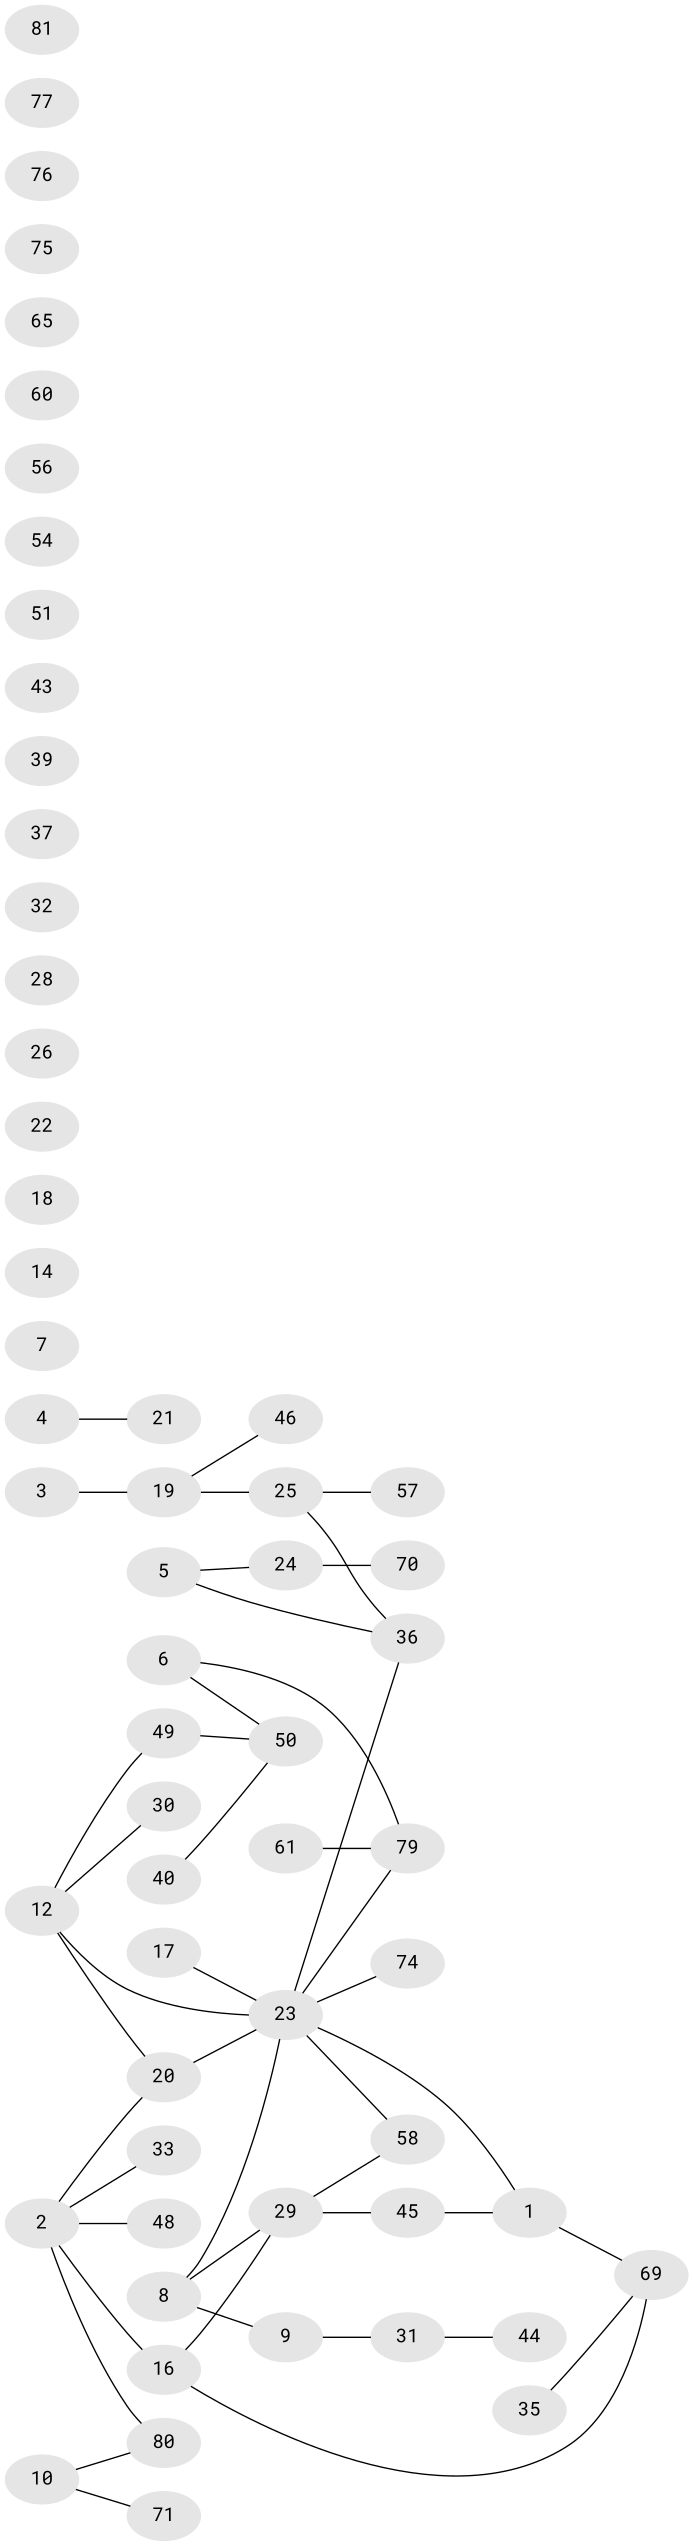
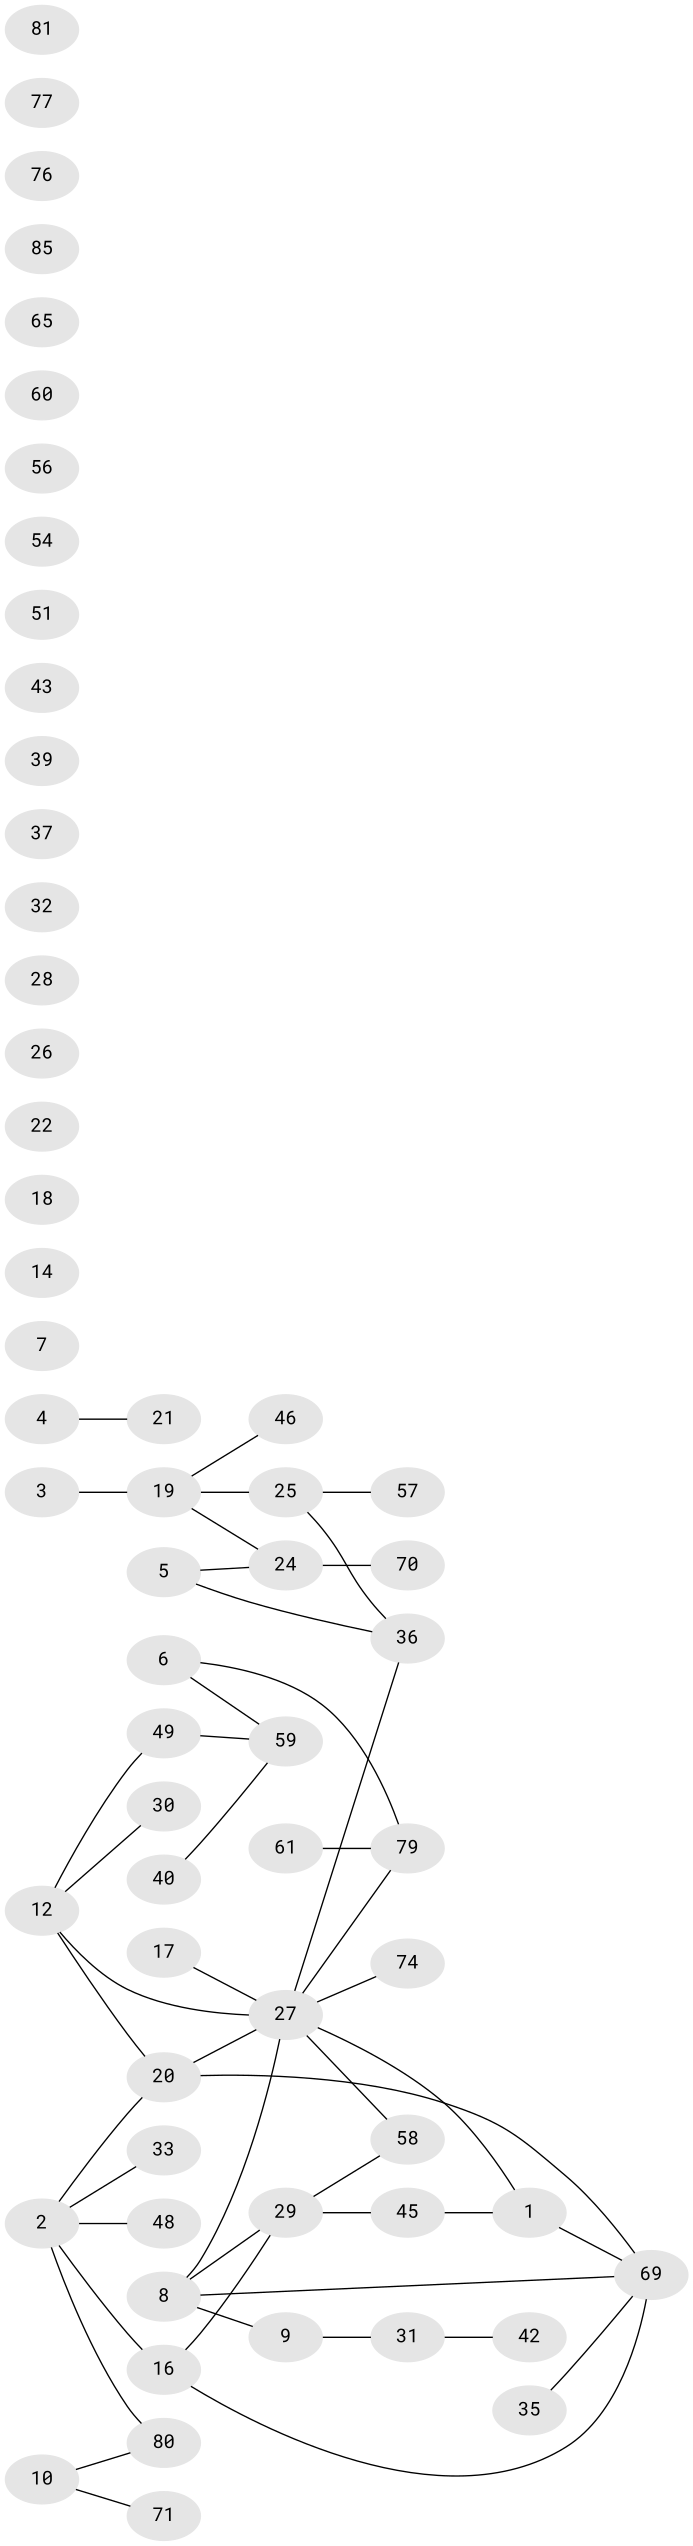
  graph {
    fontname="Roboto Mono"
    rankdir=LR
    node [color=gray90 fontname="Roboto Mono" style=filled]
    edge [fontname="Roboto Mono"]
    69 [super="+83"]
    1
    2 [super="+66"]
    16 [super="+72"]
    20 [super="+41"]
    33
    48 [super="+50"]
    80
    29 [super="+44"]
-   27 [super="+62" label=23]
+   27 [super="+62"]
    19 [super="+64"]
    24 [super="+25"]
    n13 [label=25 super="+38"]
    46
    3
    4 [super="+85"]
    21 [super="+34"]
    70 [super="+84"]
    5
    36
    6 [super="+13"]
-   59 [super="+82" label=50]
+   59 [super="+82"]
    79
    7
    8 [super="+55"]
    9
    31 [super="+63"]
    58 [super="+68"]
    74
    45 [super="+53"]
-   42 [super="+52" label=44]
+   42 [super="+52"]
    10 [super="+78"]
    71
    12 [super="+15"]
    30
    49
    14
    17
    18 [super="+73"]
    57
    22
    26
    35 [super="+67"]
    28
    32
    37
    39
    40
    43 [super="+47"]
    51
    54
    56
    60
    61
    65
-   75
+   75 [label=85]
    76
    77
    81
    1 -- 69
    2 -- 16
    2 -- 20
    2 -- 33
    2 -- 48
    2 -- 80
    16 -- 69
    16 -- 29
+   20 -- 69
    20 -- 27
    29 -- 58
    29 -- 45
    27 -- 1
    27 -- 36
    27 -- 79
    27 -- 58
    27 -- 74
+   19 -- 24
    19 -- n13
    19 -- 46
    24 -- 70
    n13 -- 36
    n13 -- 57
    3 -- 19
    4 -- 21
    5 -- 24
    5 -- 36
    6 -- 59
    6 -- 79
+   8 -- 69
    8 -- 29
    8 -- 27
    8 -- 9
    9 -- 31
    31 -- 42
    45 -- 1
    10 -- 80
    10 -- 71
    12 -- 20
    12 -- 27
    12 -- 30
    12 -- 49
    49 -- 59
    17 -- 27
    35 -- 69
    40 -- 59
    61 -- 79
  }
